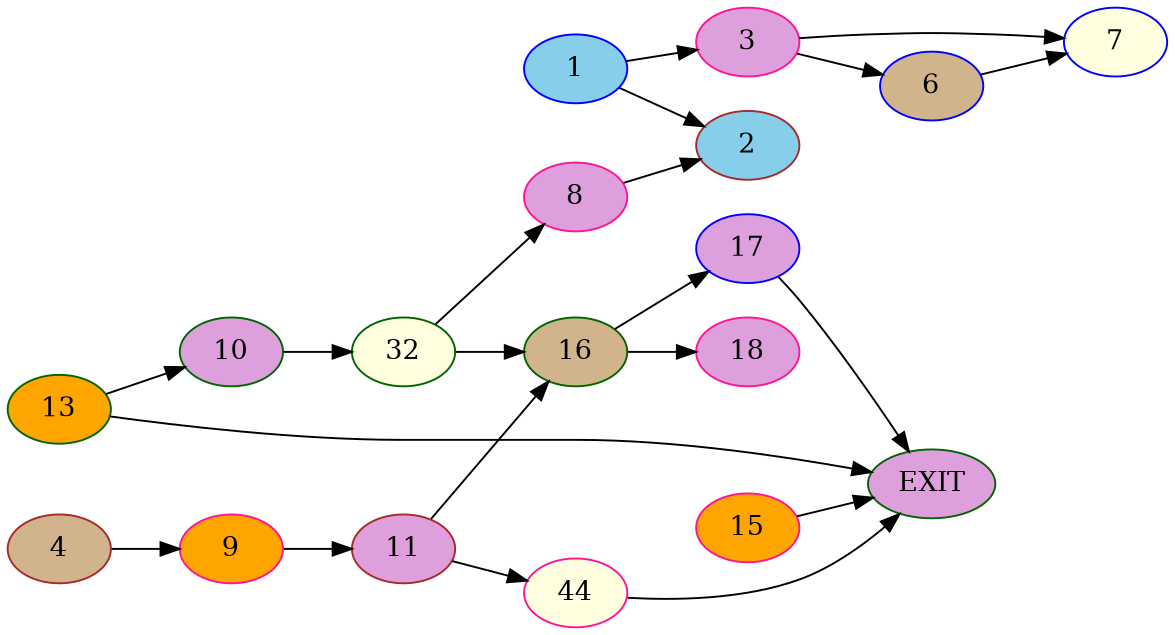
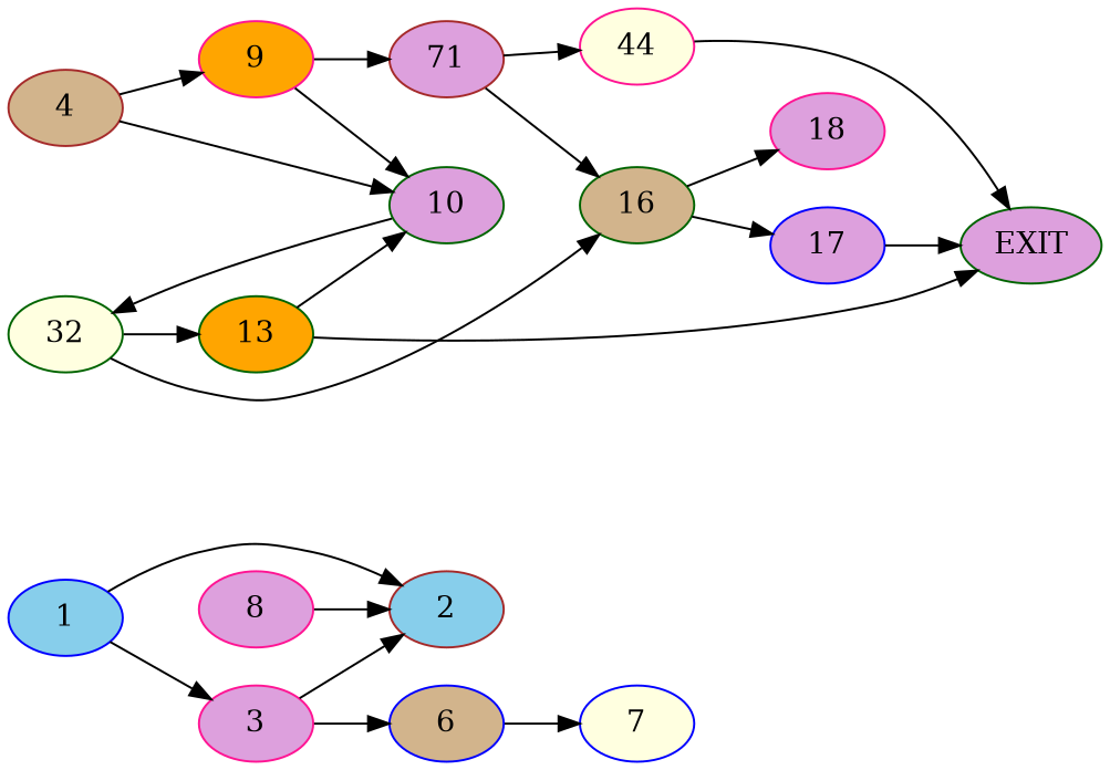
  digraph {
    rankdir=LR
    node [color=deeppink fillcolor=plum style=filled]
    1 [color=blue fillcolor=skyblue]
    2 [color=brown fillcolor=skyblue]
    3
    n4 [color=darkgreen label=EXIT]
    6 [color=blue fillcolor=tan]
    7 [color=blue fillcolor=lightyellow]
    4 [color=brown fillcolor=tan]
    9 [fillcolor=orange]
    10 [color=darkgreen]
-   11 [color=brown]
+   11 [color=brown label=71]
    n11 [color=darkgreen fillcolor=lightyellow label=32]
    8
    n13 [fillcolor=lightyellow label=44]
    16 [color=darkgreen fillcolor=tan]
    13 [color=darkgreen fillcolor=orange]
-   15 [fillcolor=orange]
    17 [color=blue]
    18
    1 -> 2
    1 -> 3
    3 -> 6
-   3 -> 7
+   3 -> 2
    6 -> 7
    4 -> 9
+   4 -> 10
+   9 -> 10
    9 -> 11
    10 -> n11
    11 -> n13
    11 -> 16
    n11 -> 16
-   n11 -> 8
+   n11 -> 13
    8 -> 2
    n13 -> n4
    16 -> 17
    16 -> 18
    13 -> n4
    13 -> 10
-   15 -> n4
    17 -> n4
  }
